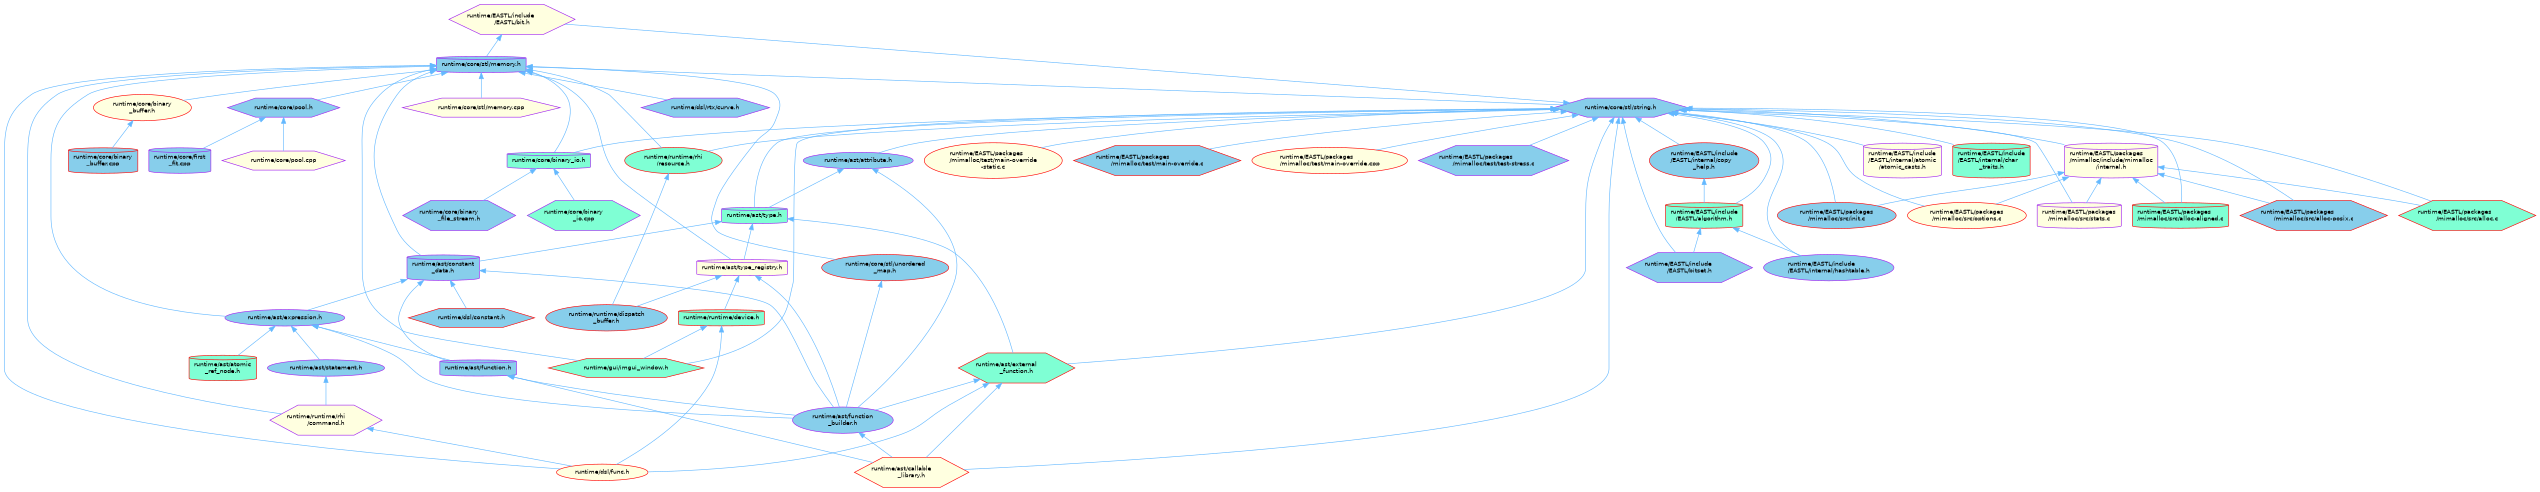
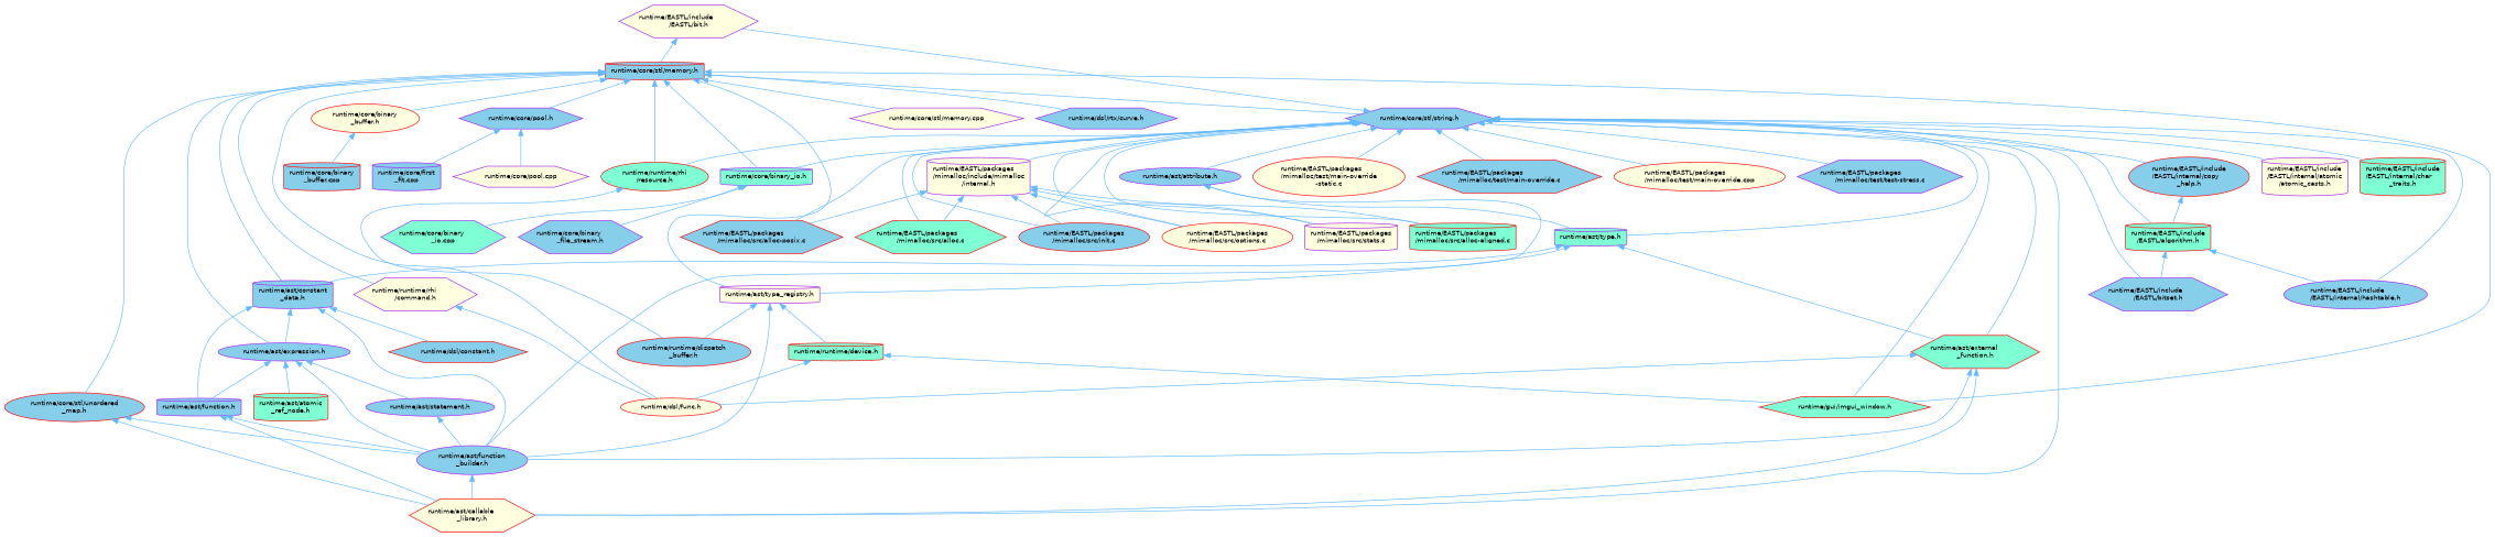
  digraph {
    node [color=purple fillcolor=skyblue fontname=Helvetica fontsize=10 shape=hexagon style=filled]
    edge [color=steelblue1 dir=back fontname=Helvetica fontsize=10 labelfontname=Helvetica labelfontsize=10 style=solid]
    n1 [fillcolor=lightyellow fontcolor=black height=0.2 label="runtime/EASTL/include\l/EASTL/bit.h" width=0.4]
-   n2 [height=0.2 label="runtime/core/stl/memory.h" shape=cylinder width=0.4]
+   n2 [color=red height=0.2 label="runtime/core/stl/memory.h" shape=cylinder width=0.4]
    n3 [height=0.2 label="runtime/ast/constant\l_data.h" shape=cylinder width=0.4]
    n4 [height=0.2 label="runtime/ast/expression.h" shape=ellipse width=0.4]
    n5 [fillcolor=lightyellow height=0.2 label="runtime/ast/type_registry.h" shape=cylinder width=0.4]
    n6 [color=red fillcolor=lightyellow height=0.2 label="runtime/dsl/func.h" shape=ellipse width=0.4]
    n7 [color=red fillcolor=aquamarine height=0.2 label="runtime/gui/imgui_window.h" width=0.4]
    n8 [color=red fillcolor=lightyellow height=0.2 label="runtime/core/binary\l_buffer.h" shape=ellipse width=0.4]
    n9 [fillcolor=aquamarine height=0.2 label="runtime/core/binary_io.h" shape=cylinder width=0.4]
    n10 [height=0.2 label="runtime/core/pool.h" width=0.4]
    n11 [fillcolor=lightyellow height=0.2 label="runtime/core/stl/memory.cpp" width=0.4]
    n12 [height=0.2 label="runtime/core/stl/string.h" width=0.4]
    n13 [color=red fillcolor=aquamarine height=0.2 label="runtime/runtime/rhi\l/resource.h" shape=ellipse width=0.4]
    n14 [color=red height=0.2 label="runtime/core/stl/unordered\l_map.h" shape=ellipse width=0.4]
    n15 [height=0.2 label="runtime/dsl/rtx/curve.h" width=0.4]
    n16 [fillcolor=lightyellow height=0.2 label="runtime/runtime/rhi\l/command.h" width=0.4]
    n17 [height=0.2 label="runtime/ast/function.h" shape=cylinder width=0.4]
    n18 [height=0.2 label="runtime/ast/function\l_builder.h" shape=ellipse width=0.4]
    n19 [color=red height=0.2 label="runtime/dsl/constant.h" width=0.4]
    n20 [color=red fillcolor=aquamarine height=0.2 label="runtime/ast/atomic\l_ref_node.h" shape=cylinder width=0.4]
    n21 [height=0.2 label="runtime/ast/statement.h" shape=ellipse width=0.4]
    n22 [color=red fillcolor=aquamarine height=0.2 label="runtime/runtime/device.h" shape=cylinder width=0.4]
    n23 [color=red height=0.2 label="runtime/runtime/dispatch\l_buffer.h" shape=ellipse width=0.4]
    n24 [color=red height=0.2 label="runtime/core/binary\l_buffer.cpp" shape=cylinder width=0.4]
    n25 [height=0.2 label="runtime/core/binary\l_file_stream.h" width=0.4]
    n26 [fillcolor=aquamarine height=0.2 label="runtime/core/binary\l_io.cpp" width=0.4]
    n27 [height=0.2 label="runtime/core/first\l_fit.cpp" shape=cylinder width=0.4]
    n28 [fillcolor=lightyellow height=0.2 label="runtime/core/pool.cpp" width=0.4]
    n29 [color=red fillcolor=lightyellow height=0.2 label="runtime/ast/callable\l_library.h" width=0.4]
    n30 [color=red fillcolor=aquamarine height=0.2 label="runtime/EASTL/include\l/EASTL/algorithm.h" shape=cylinder width=0.4]
    n31 [height=0.2 label="runtime/EASTL/include\l/EASTL/bitset.h" width=0.4]
    n32 [height=0.2 label="runtime/EASTL/include\l/EASTL/internal/hashtable.h" shape=ellipse width=0.4]
    n33 [fillcolor=lightyellow height=0.2 label="runtime/EASTL/include\l/EASTL/internal/atomic\l/atomic_casts.h" shape=cylinder width=0.4]
    n34 [color=red fillcolor=aquamarine height=0.2 label="runtime/EASTL/include\l/EASTL/internal/char\l_traits.h" shape=cylinder width=0.4]
    n35 [color=red height=0.2 label="runtime/EASTL/include\l/EASTL/internal/copy\l_help.h" shape=ellipse width=0.4]
    n36 [fillcolor=lightyellow height=0.2 label="runtime/EASTL/packages\l/mimalloc/include/mimalloc\l/internal.h" shape=cylinder width=0.4]
    n37 [color=red fillcolor=aquamarine height=0.2 label="runtime/EASTL/packages\l/mimalloc/src/alloc-aligned.c" shape=cylinder width=0.4]
    n38 [color=red height=0.2 label="runtime/EASTL/packages\l/mimalloc/src/alloc-posix.c" width=0.4]
    n39 [color=red fillcolor=aquamarine height=0.2 label="runtime/EASTL/packages\l/mimalloc/src/alloc.c" width=0.4]
    n40 [color=red height=0.2 label="runtime/EASTL/packages\l/mimalloc/src/init.c" shape=ellipse width=0.4]
    n41 [color=red fillcolor=lightyellow height=0.2 label="runtime/EASTL/packages\l/mimalloc/src/options.c" shape=ellipse width=0.4]
    n42 [fillcolor=lightyellow height=0.2 label="runtime/EASTL/packages\l/mimalloc/src/stats.c" shape=cylinder width=0.4]
    n43 [color=red fillcolor=lightyellow height=0.2 label="runtime/EASTL/packages\l/mimalloc/test/main-override\l-static.c" shape=ellipse width=0.4]
    n44 [color=red height=0.2 label="runtime/EASTL/packages\l/mimalloc/test/main-override.c" width=0.4]
    n45 [color=red fillcolor=lightyellow height=0.2 label="runtime/EASTL/packages\l/mimalloc/test/main-override.cpp" shape=ellipse width=0.4]
    n46 [height=0.2 label="runtime/EASTL/packages\l/mimalloc/test/test-stress.c" width=0.4]
    n47 [height=0.2 label="runtime/ast/attribute.h" shape=ellipse width=0.4]
    n48 [fillcolor=aquamarine height=0.2 label="runtime/ast/type.h" shape=cylinder width=0.4]
    n49 [color=red fillcolor=aquamarine height=0.2 label="runtime/ast/external\l_function.h" width=0.4]
    n1 -> n2
    n2 -> n3
    n2 -> n4
    n2 -> n5
    n2 -> n6
    n2 -> n7
    n2 -> n8
    n2 -> n9
    n2 -> n10
    n2 -> n11
    n2 -> n12
    n2 -> n13
    n2 -> n14
    n2 -> n15
    n2 -> n16
    n3 -> n4
    n3 -> n17
    n3 -> n18
    n3 -> n19
    n4 -> n17
    n4 -> n18
    n4 -> n20
    n4 -> n21
    n5 -> n18
    n5 -> n22
    n5 -> n23
    n8 -> n24
    n9 -> n25
    n9 -> n26
    n10 -> n27
    n10 -> n28
    n12 -> n1
    n12 -> n7
    n12 -> n9
    n12 -> n13
    n12 -> n29
    n12 -> n30
    n12 -> n31
    n12 -> n32
    n12 -> n33
    n12 -> n34
    n12 -> n35
    n12 -> n36
    n12 -> n37
    n12 -> n38
    n12 -> n39
    n12 -> n40
    n12 -> n41
    n12 -> n42
    n12 -> n43
    n12 -> n44
    n12 -> n45
    n12 -> n46
    n12 -> n47
    n12 -> n48
    n12 -> n49
    n13 -> n23
    n14 -> n18
+   n14 -> n29
    n16 -> n6
    n17 -> n18
    n17 -> n29
    n18 -> n29
-   n21 -> n16
+   n21 -> n18
    n22 -> n6
    n22 -> n7
    n30 -> n31
    n30 -> n32
    n35 -> n30
    n36 -> n37
    n36 -> n38
    n36 -> n39
    n36 -> n40
    n36 -> n41
    n36 -> n42
    n47 -> n18
    n47 -> n48
    n48 -> n3
    n48 -> n5
    n48 -> n49
    n49 -> n6
    n49 -> n18
    n49 -> n29
  }
